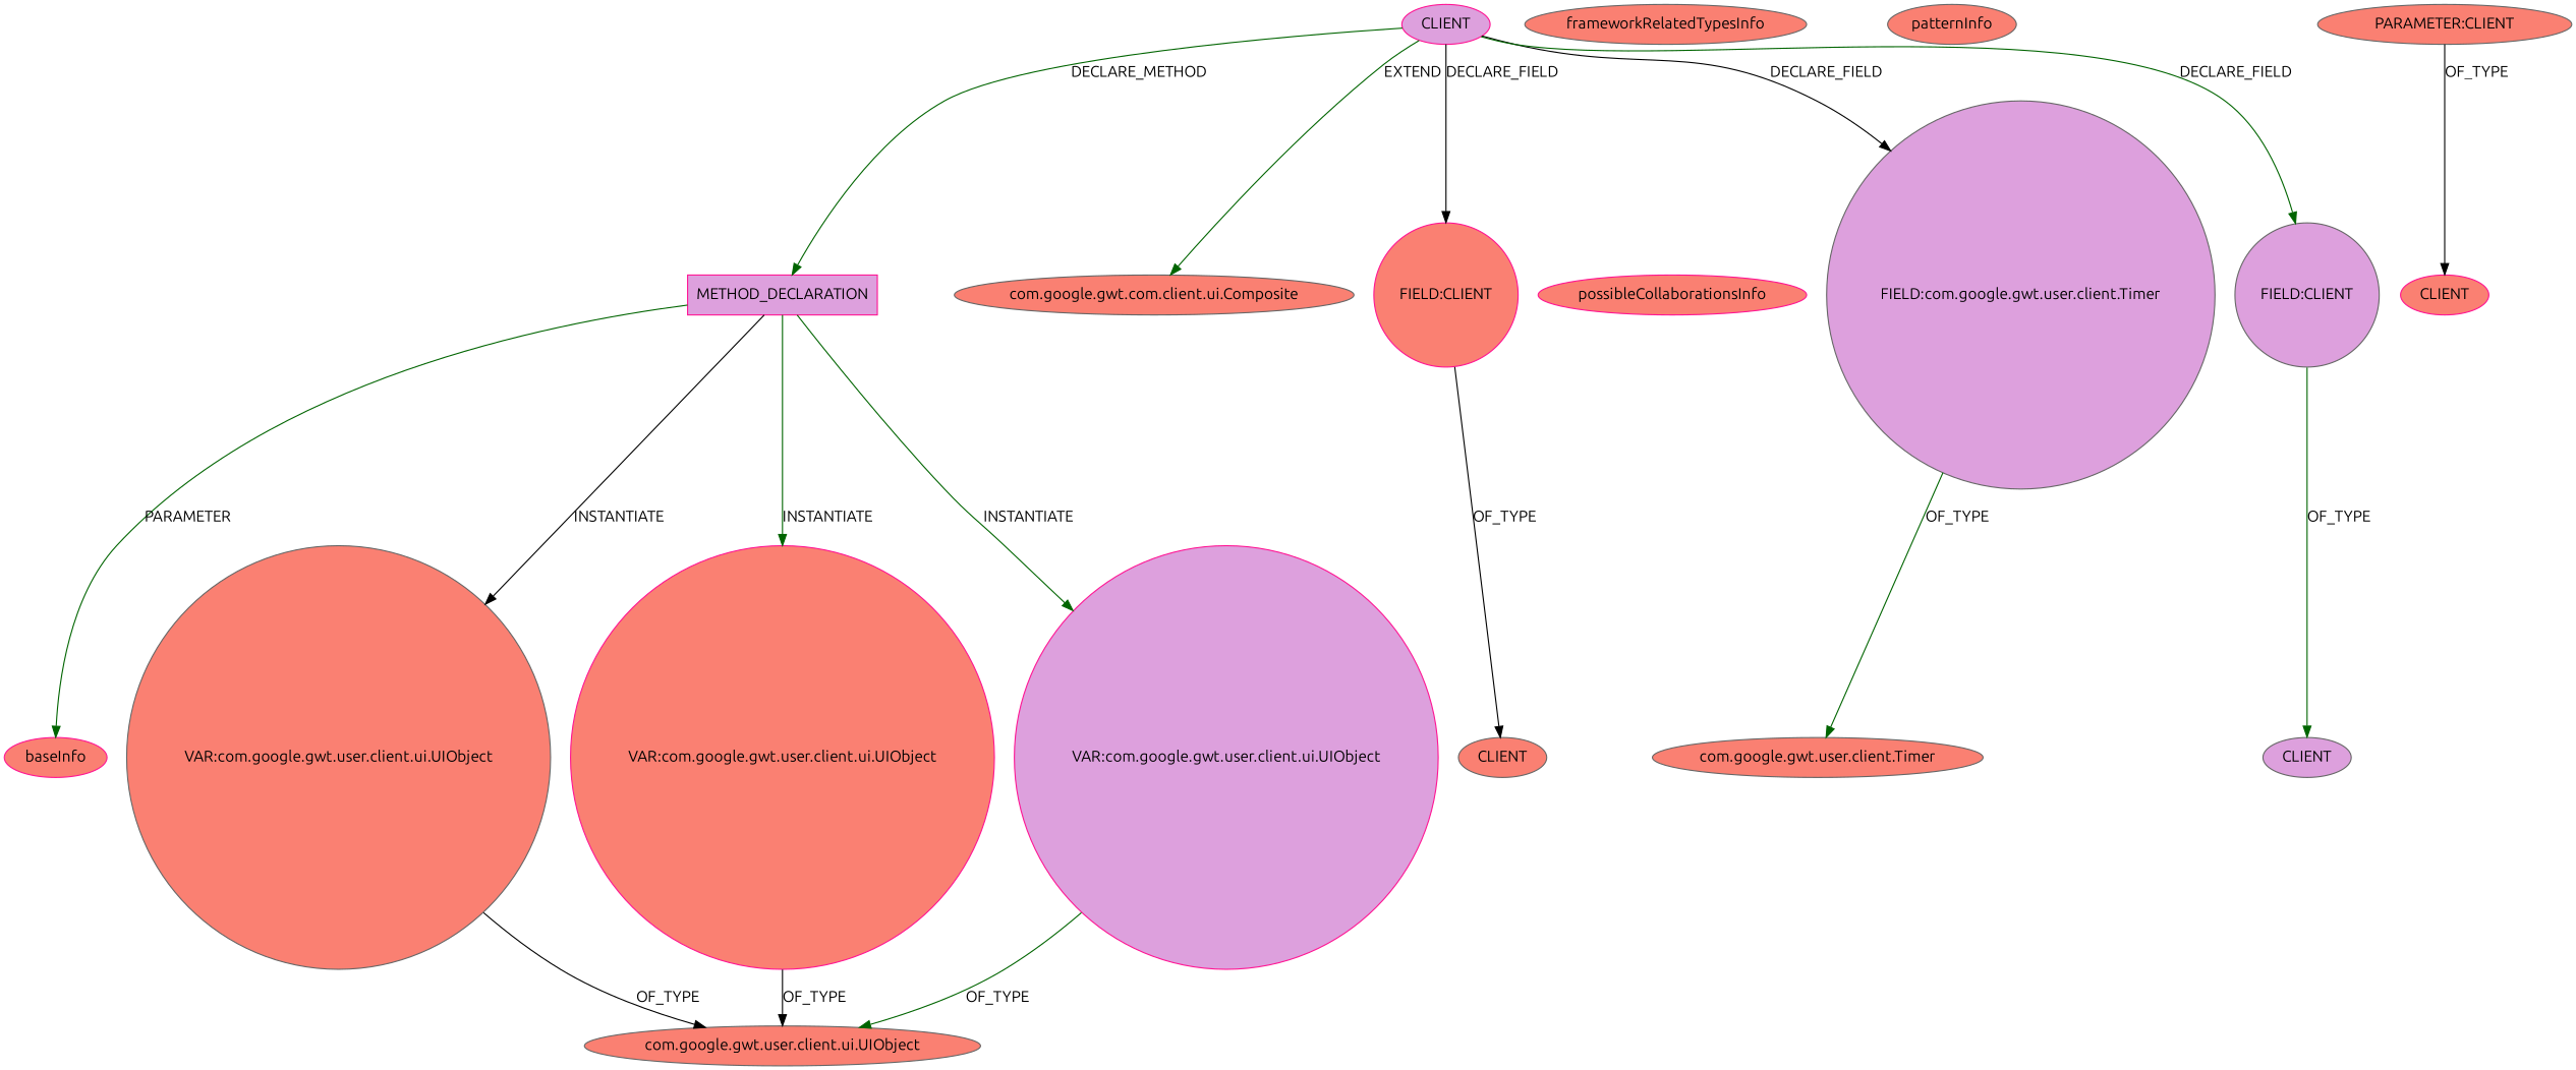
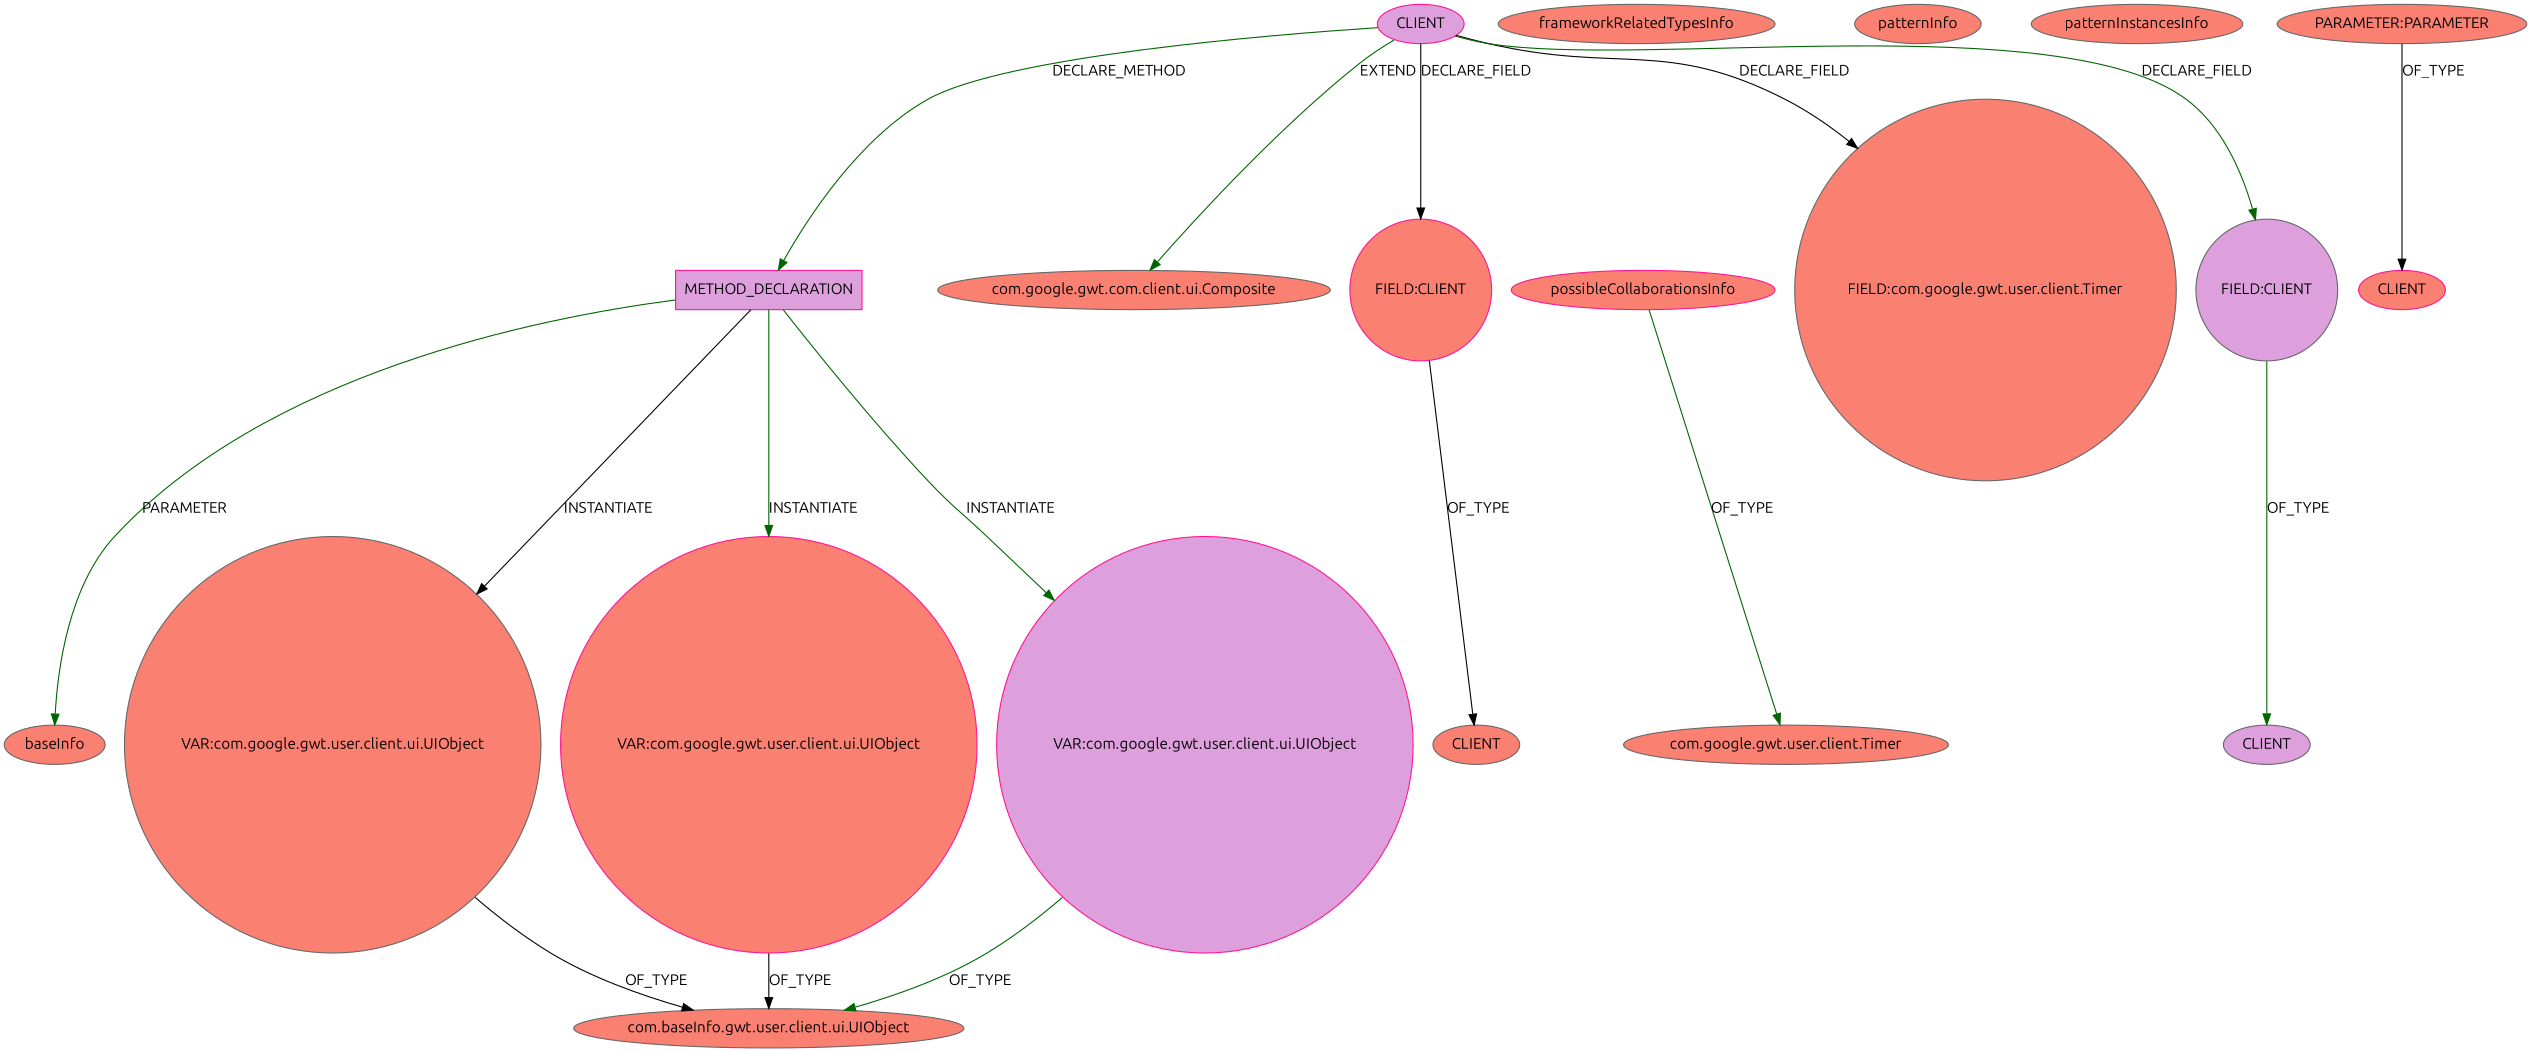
  digraph {
    fontname=Ubuntu
    node [color=gray40 fillcolor=salmon fontname=Ubuntu style=filled isFrameworkType=false]
    edge [color=darkgreen fontname=Ubuntu]
-   baseInfo [category=pattern color=deeppink graphId=21 isAnonymous=false possibleRelation=false isFrameworkType=""]
+   baseInfo [category=pattern graphId=21 isAnonymous=false possibleRelation=false isFrameworkType=""]
    frameworkRelatedTypesInfo [0="com.google.gwt.user.client.ui.Composite" isFrameworkType=""]
    possibleCollaborationsInfo [color=deeppink isFrameworkType=""]
    patternInfo [frequency=2.0 patternRootClient=0 isFrameworkType=""]
-   n6 [label="PARAMETER:CLIENT" vertexType=PARAMETER_DECLARATION]
+   patternInstancesInfo [0="WSDOT-WSDOT-Search-GWT~/WSDOT-WSDOT-Search-GWT/WSDOT-Search-GWT-master/src/gov/wa/wsdot/search/client/SearchWidget.java~SearchWidget~449" 1="vlapan-PhotoBank~/vlapan-PhotoBank/PhotoBank-master/src/com/vlapan/gwt/photobank/client/ui/NotificationPanel.java~NotificationPanel~4614" isFrameworkType=""]
+   n6 [label="PARAMETER:PARAMETER" vertexType=PARAMETER_DECLARATION]
    n7 [color=deeppink label=CLIENT vertexType=REFERENCE_CLIENT_CLASS_DECLARATION]
    n8 [color=deeppink fillcolor=plum label=METHOD_DECLARATION shape=box vertexType=CLIENT_METHOD_DECLARATION]
    n9 [label="VAR:com.google.gwt.user.client.ui.UIObject" shape=circle vertexType=VARIABLE_EXPRESION]
    n10 [color=deeppink label="VAR:com.google.gwt.user.client.ui.UIObject" shape=circle vertexType=VARIABLE_EXPRESION]
    n11 [color=deeppink fillcolor=plum label="VAR:com.google.gwt.user.client.ui.UIObject" shape=circle vertexType=VARIABLE_EXPRESION]
-   n12 [label="com.google.gwt.user.client.ui.UIObject" vertexType=FRAMEWORK_CLASS_TYPE]
+   n12 [label="com.baseInfo.gwt.user.client.ui.UIObject" vertexType=FRAMEWORK_CLASS_TYPE]
    n13 [color=deeppink fillcolor=plum label=CLIENT vertexType=ROOT_CLIENT_CLASS_DECLARATION]
    n14 [label="com.google.gwt.com.client.ui.Composite" vertexType=FRAMEWORK_CLASS_TYPE]
-   n15 [fillcolor=plum label="FIELD:com.google.gwt.user.client.Timer" shape=circle vertexType=FIELD_DECLARATION]
+   n15 [label="FIELD:com.google.gwt.user.client.Timer" shape=circle vertexType=FIELD_DECLARATION]
    n16 [color=deeppink label="FIELD:CLIENT" shape=circle vertexType=FIELD_DECLARATION]
    n17 [fillcolor=plum label="FIELD:CLIENT" shape=circle vertexType=FIELD_DECLARATION]
    n18 [label="com.google.gwt.user.client.Timer" vertexType=FRAMEWORK_CLASS_TYPE]
    n19 [label=CLIENT vertexType=REFERENCE_CLIENT_CLASS_DECLARATION]
    n20 [fillcolor=plum label=CLIENT vertexType=REFERENCE_CLIENT_CLASS_DECLARATION]
    n6 -> n7 [color=black label=OF_TYPE]
    n8 -> baseInfo [label=PARAMETER]
    n8 -> n9 [color=black label=INSTANTIATE]
    n8 -> n10 [label=INSTANTIATE]
    n8 -> n11 [label=INSTANTIATE]
    n9 -> n12 [color=black label=OF_TYPE]
    n10 -> n12 [color=black label=OF_TYPE]
    n11 -> n12 [label=OF_TYPE]
    n13 -> n8 [label=DECLARE_METHOD]
    n13 -> n14 [label=EXTEND]
    n13 -> n15 [color=black label=DECLARE_FIELD]
    n13 -> n16 [color=black label=DECLARE_FIELD]
    n13 -> n17 [label=DECLARE_FIELD]
-   n15 -> n18 [label=OF_TYPE]
+   possibleCollaborationsInfo -> n18 [label=OF_TYPE]
    n16 -> n19 [color=black label=OF_TYPE]
    n17 -> n20 [label=OF_TYPE]
  }
